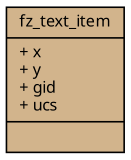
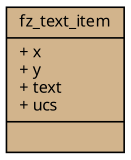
  digraph {
    fontname="Noto Sans"
-   n1 [color=black fillcolor=tan fontcolor=black fontname="Noto Sans" fontsize=10 height=0.2 label="{fz_text_item\n|+ x\l+ y\l+ gid\l+ ucs\l|}" shape=record style=filled width=0.4]
+   n1 [color=black fillcolor=tan fontcolor=black fontname="Noto Sans" fontsize=10 height=0.2 label="{fz_text_item\n|+ x\l+ y\l+ text\l+ ucs\l|}" shape=record style=filled width=0.4]
  }
